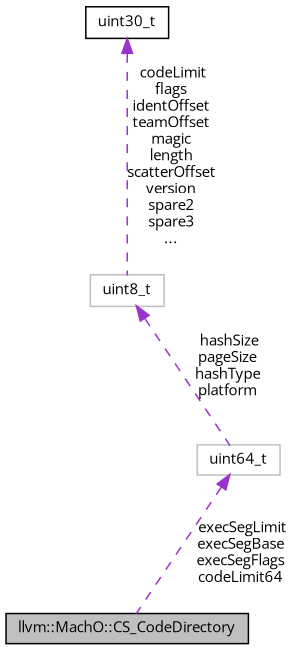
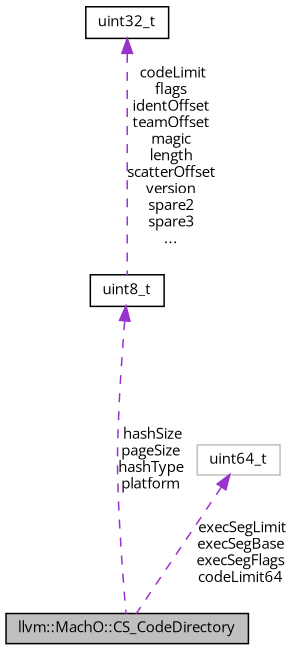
  digraph {
    fontname="Open Sans"
    node [color=black fontname="Open Sans" fontsize=10 shape=record]
    edge [color=darkorchid3 dir=back fontname="Open Sans" fontsize=10 labelfontname=Helvetica labelfontsize=10 style=dashed]
    n1 [fillcolor=grey75 fontcolor=black height=0.2 label="llvm::MachO::CS_CodeDirectory" style=filled width=0.4]
    n2 [color=grey75 height=0.2 label=uint64_t width=0.4]
-   n3 [height=0.2 label=uint30_t width=0.4]
-   n4 [color=grey75 height=0.2 label=uint8_t width=0.4]
+   n3 [height=0.2 label=uint32_t width=0.4]
+   n4 [height=0.2 label=uint8_t width=0.4]
    n2 -> n1 [label=" execSegLimit\nexecSegBase\nexecSegFlags\ncodeLimit64"]
    n3 -> n4 [label=" codeLimit\nflags\nidentOffset\nteamOffset\nmagic\nlength\nscatterOffset\nversion\nspare2\nspare3\n..."]
-   n4 -> n2 [label=" hashSize\npageSize\nhashType\nplatform"]
+   n4 -> n1 [label=" hashSize\npageSize\nhashType\nplatform"]
  }
